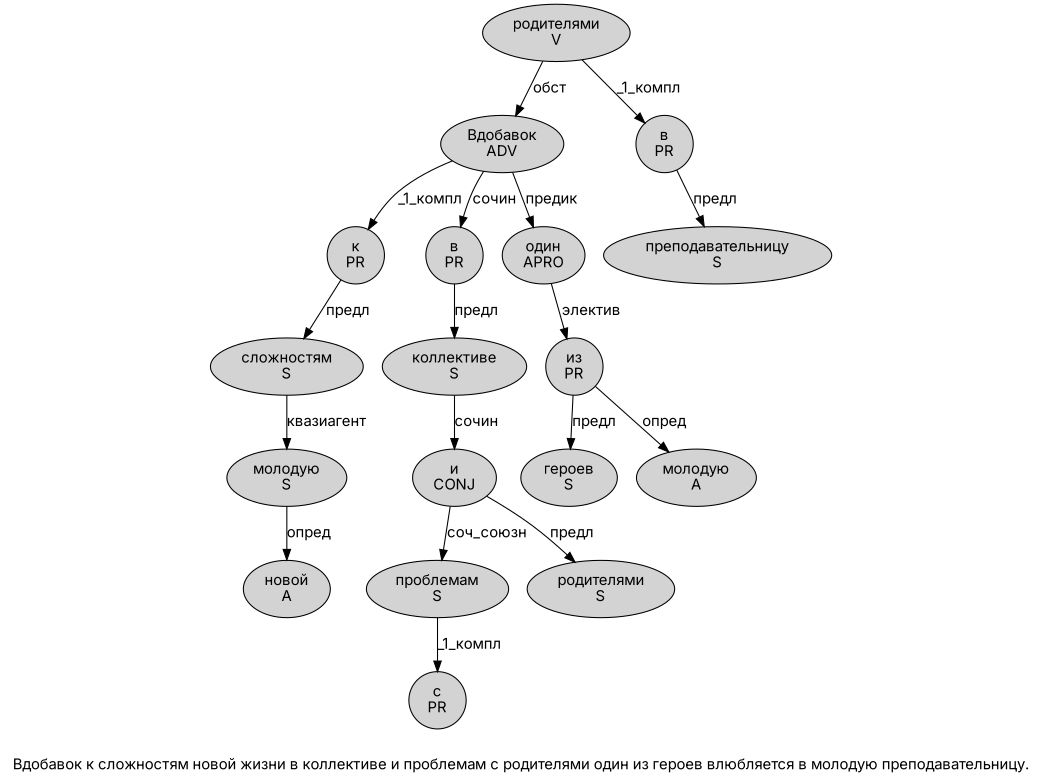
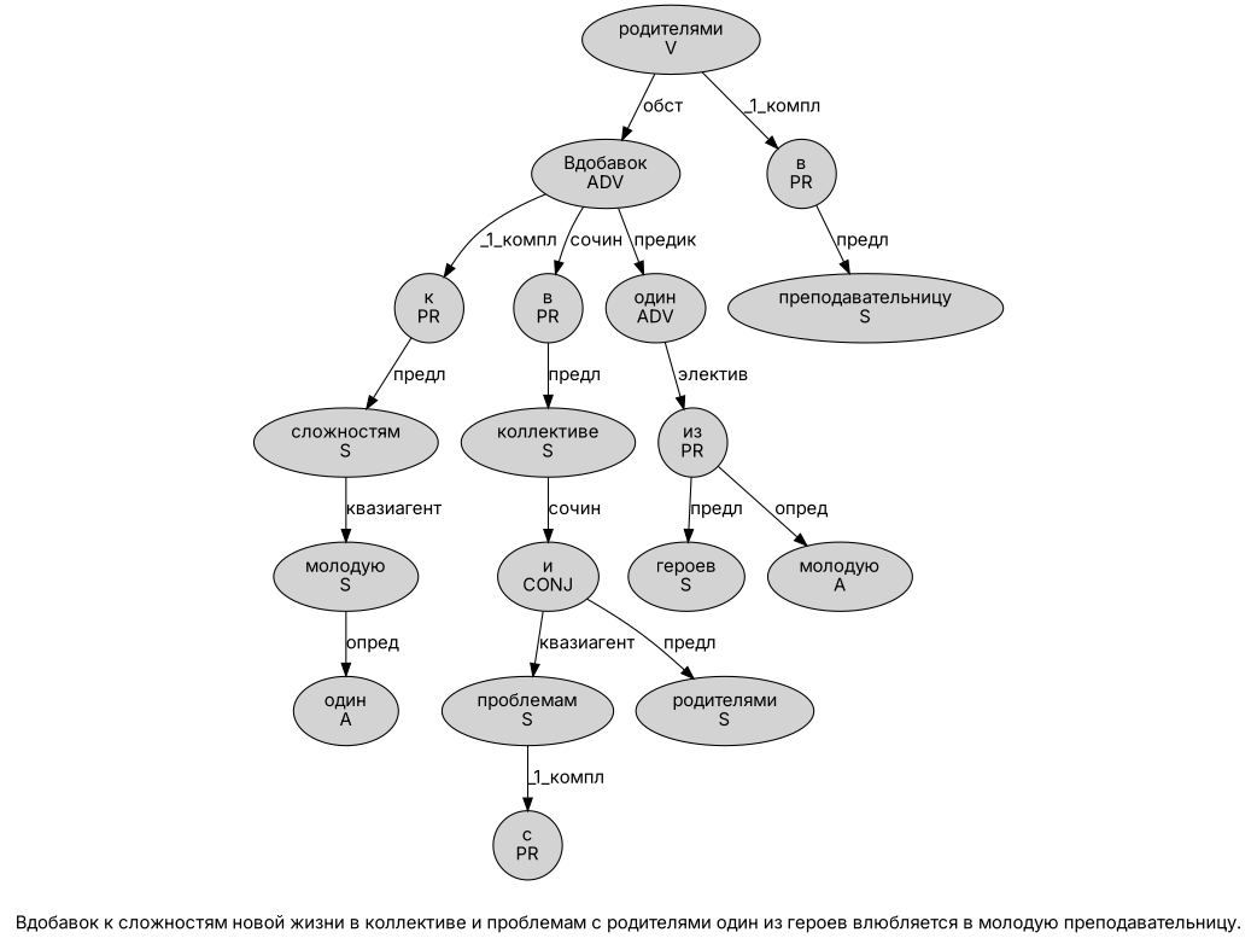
  digraph {
    fontname=Inter
    label="Вдобавок к сложностям новой жизни в коллективе и проблемам с родителями один из героев влюбляется в молодую преподавательницу."
    node [fillcolor=lightgray fontname=Inter penwidth=1 shape=ellipse style=filled]
    edge [fontname=Inter]
    n1 [label="Вдобавок\nADV"]
    n2 [label="к\nPR"]
    n3 [label="в\nPR"]
-   n4 [label="один\nAPRO"]
+   n4 [label="один\nADV"]
    n5 [label="сложностям\nS"]
    n6 [label="коллективе\nS"]
    n7 [label="из\nPR"]
    n8 [label="молодую\nS"]
-   n9 [label="новой\nA"]
+   n9 [label="один\nA"]
    n10 [label="и\nCONJ"]
    n11 [label="проблемам\nS"]
    n12 [label="родителями\nS"]
    n13 [label="с\nPR"]
    n14 [label="героев\nS"]
    n15 [label="молодую\nA"]
    n16 [label="родителями\nV"]
    n17 [label="в\nPR"]
    n18 [label="преподавательницу\nS"]
    n1 -> n2 [label="_1_компл"]
    n1 -> n3 [label="сочин"]
    n1 -> n4 [label="предик"]
    n2 -> n5 [label="предл"]
    n3 -> n6 [label="предл"]
    n4 -> n7 [label="электив"]
    n5 -> n8 [label="квазиагент"]
    n6 -> n10 [label="сочин"]
    n7 -> n14 [label="предл"]
    n7 -> n15 [label="опред"]
    n8 -> n9 [label="опред"]
-   n10 -> n11 [label="соч_союзн"]
+   n10 -> n11 [label="квазиагент"]
    n10 -> n12 [label="предл"]
    n11 -> n13 [label="_1_компл"]
    n16 -> n1 [label="обст"]
    n16 -> n17 [label="_1_компл"]
    n17 -> n18 [label="предл"]
  }
